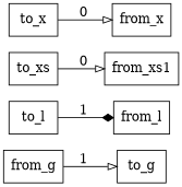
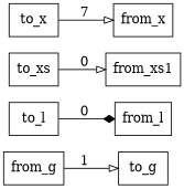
  digraph {
    rankdir=LR
    node [fillcolor=white shape=box style=filled]
    edge [arrowhead=onormal]
    n1 [label=<to_g>]
    n2 [label=<to_l>]
    n3 [label=<from_l>]
    n4 [label=<to_xs>]
    n5 [label=<from_xs1>]
    n6 [label=<to_x>]
    n7 [label=<from_x>]
    n8 [label=<from_g>]
-   n2 -> n3 [arrowhead=diamond label=1]
+   n2 -> n3 [arrowhead=diamond label=0]
    n4 -> n5 [label=0]
-   n6 -> n7 [label=0]
+   n6 -> n7 [label=7]
    n8 -> n1 [label=1]
  }
